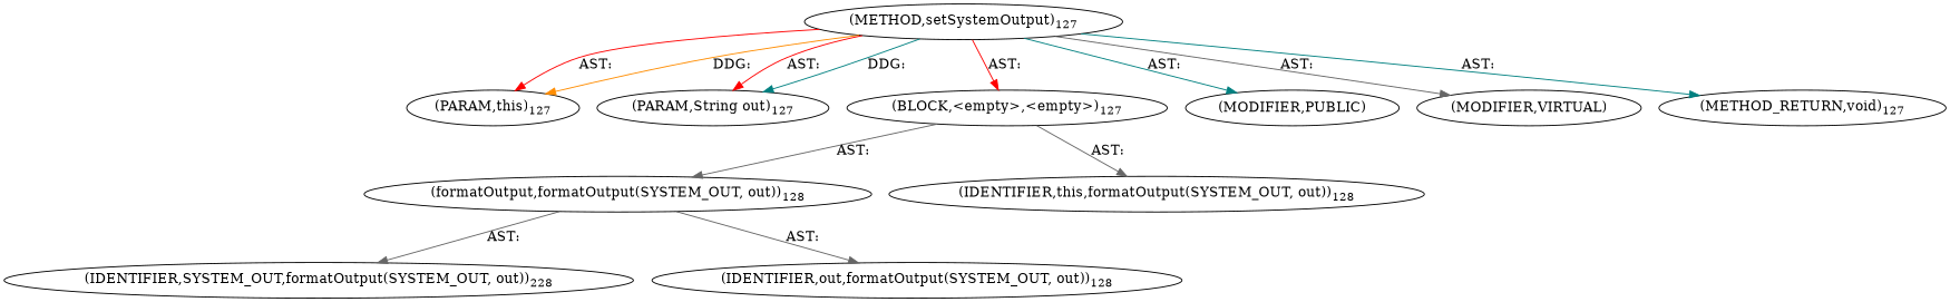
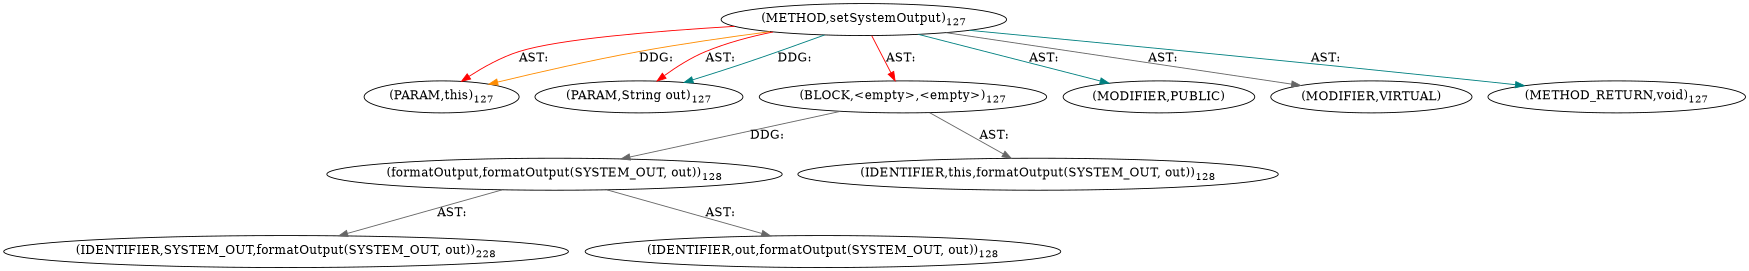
  digraph {
    edge [color=gray40]
    n1 [label=<(METHOD,setSystemOutput)<SUB>127</SUB>>]
    n2 [label=<(PARAM,this)<SUB>127</SUB>>]
    n3 [label=<(PARAM,String out)<SUB>127</SUB>>]
    n4 [label=<(BLOCK,&lt;empty&gt;,&lt;empty&gt;)<SUB>127</SUB>>]
    n5 [label=<(MODIFIER,PUBLIC)>]
    n6 [label=<(MODIFIER,VIRTUAL)>]
    n7 [label=<(METHOD_RETURN,void)<SUB>127</SUB>>]
    n8 [label=<(formatOutput,formatOutput(SYSTEM_OUT, out))<SUB>128</SUB>>]
    n9 [label=<(IDENTIFIER,this,formatOutput(SYSTEM_OUT, out))<SUB>128</SUB>>]
    n10 [label=<(IDENTIFIER,SYSTEM_OUT,formatOutput(SYSTEM_OUT, out))<SUB>228</SUB>>]
    n11 [label=<(IDENTIFIER,out,formatOutput(SYSTEM_OUT, out))<SUB>128</SUB>>]
    n1 -> n2 [color=red label="AST: "]
    n1 -> n2 [color=darkorange label="DDG: "]
    n1 -> n3 [color=red label="AST: "]
    n1 -> n3 [color=teal label="DDG: "]
    n1 -> n4 [color=red label="AST: "]
    n1 -> n5 [color=teal label="AST: "]
    n1 -> n6 [label="AST: "]
    n1 -> n7 [color=teal label="AST: "]
-   n4 -> n8 [label="AST: "]
+   n4 -> n8 [label="DDG: "]
    n4 -> n9 [label="AST: "]
    n8 -> n10 [label="AST: "]
    n8 -> n11 [label="AST: "]
  }
